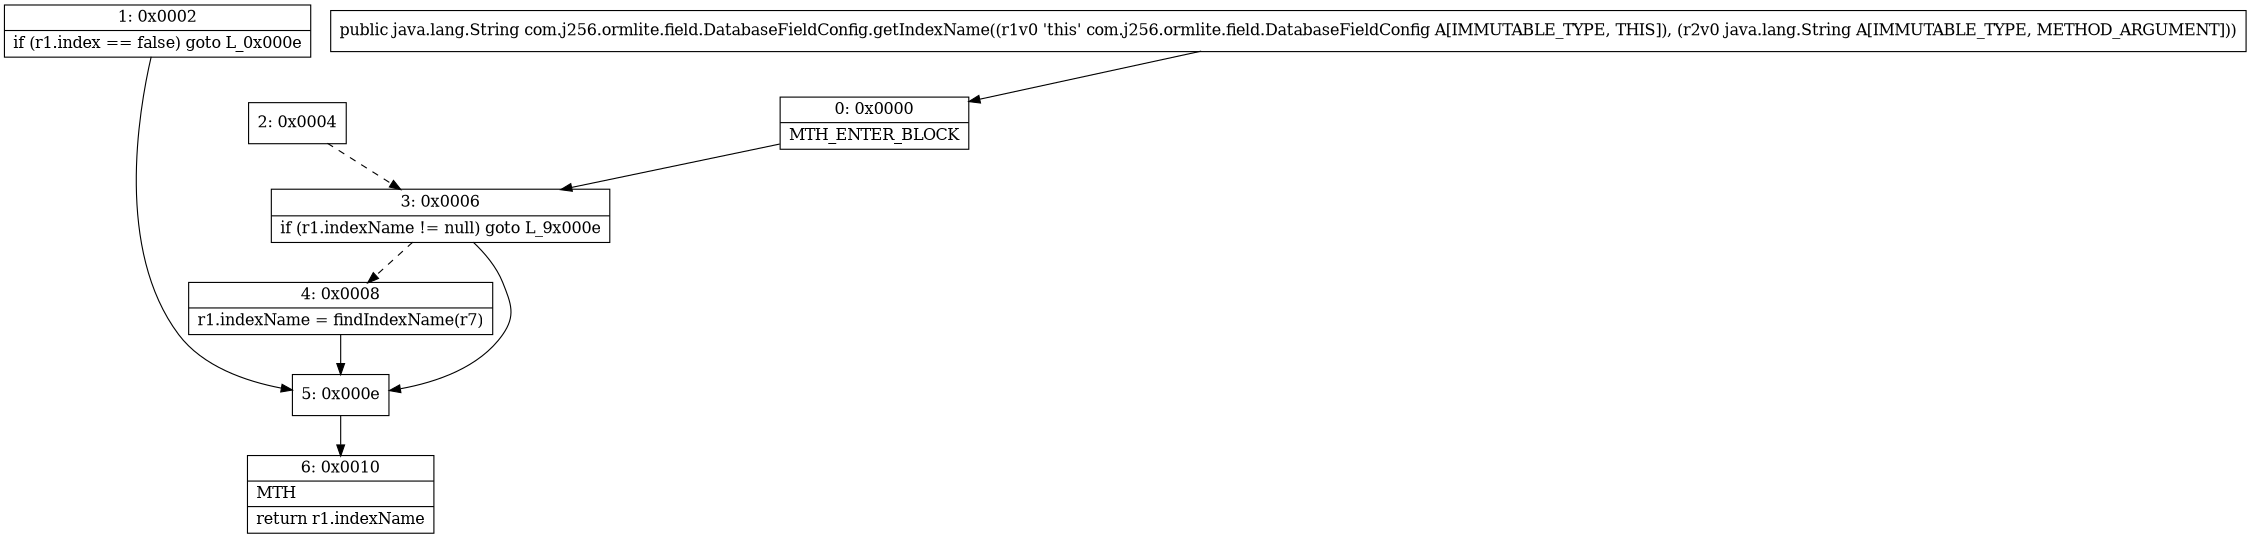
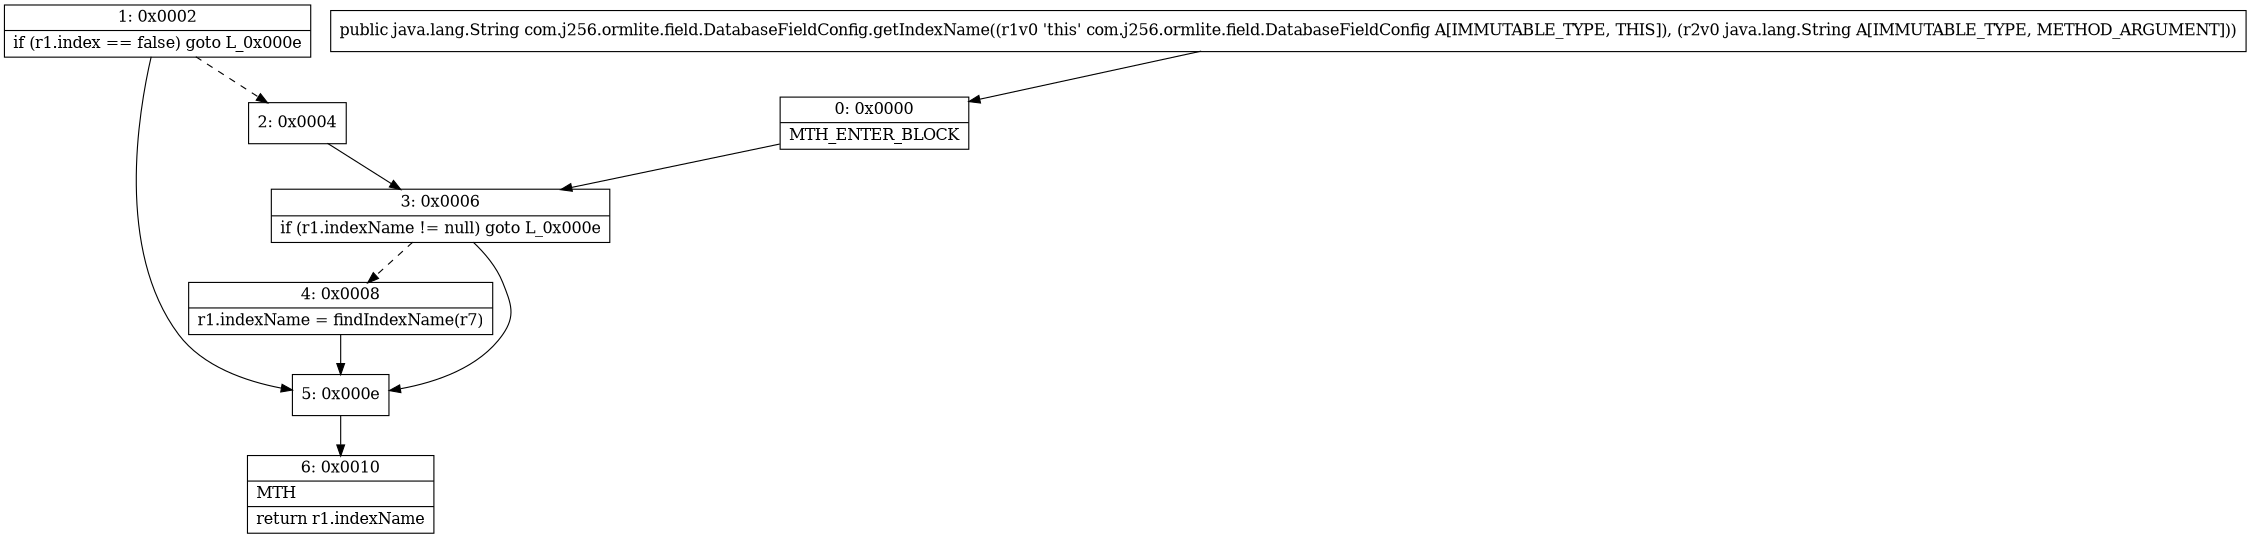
  digraph {
    node [shape=record]
    n1 [label="{0\:\ 0x0000|MTH_ENTER_BLOCK\l}"]
-   n2 [label="{3\:\ 0x0006|if (r1.indexName != null) goto L_9x000e\l}"]
+   n2 [label="{3\:\ 0x0006|if (r1.indexName != null) goto L_0x000e\l}"]
    n3 [label="{1\:\ 0x0002|if (r1.index == false) goto L_0x000e\l}"]
    n4 [label="{2\:\ 0x0004}"]
    n5 [label="{5\:\ 0x000e}"]
    n6 [label="{6\:\ 0x0010|MTH\l|return r1.indexName\l}"]
    n7 [label="{4\:\ 0x0008|r1.indexName = findIndexName(r7)\l}"]
    n8 [label="{public java.lang.String com.j256.ormlite.field.DatabaseFieldConfig.getIndexName((r1v0 'this' com.j256.ormlite.field.DatabaseFieldConfig A[IMMUTABLE_TYPE, THIS]), (r2v0 java.lang.String A[IMMUTABLE_TYPE, METHOD_ARGUMENT])) }"]
    n1 -> n2
    n2 -> n5
    n2 -> n7 [style=dashed]
+   n3 -> n4 [style=dashed]
    n3 -> n5
-   n4 -> n2 [style=dashed]
+   n4 -> n2
    n5 -> n6
    n7 -> n5
    n8 -> n1
  }
